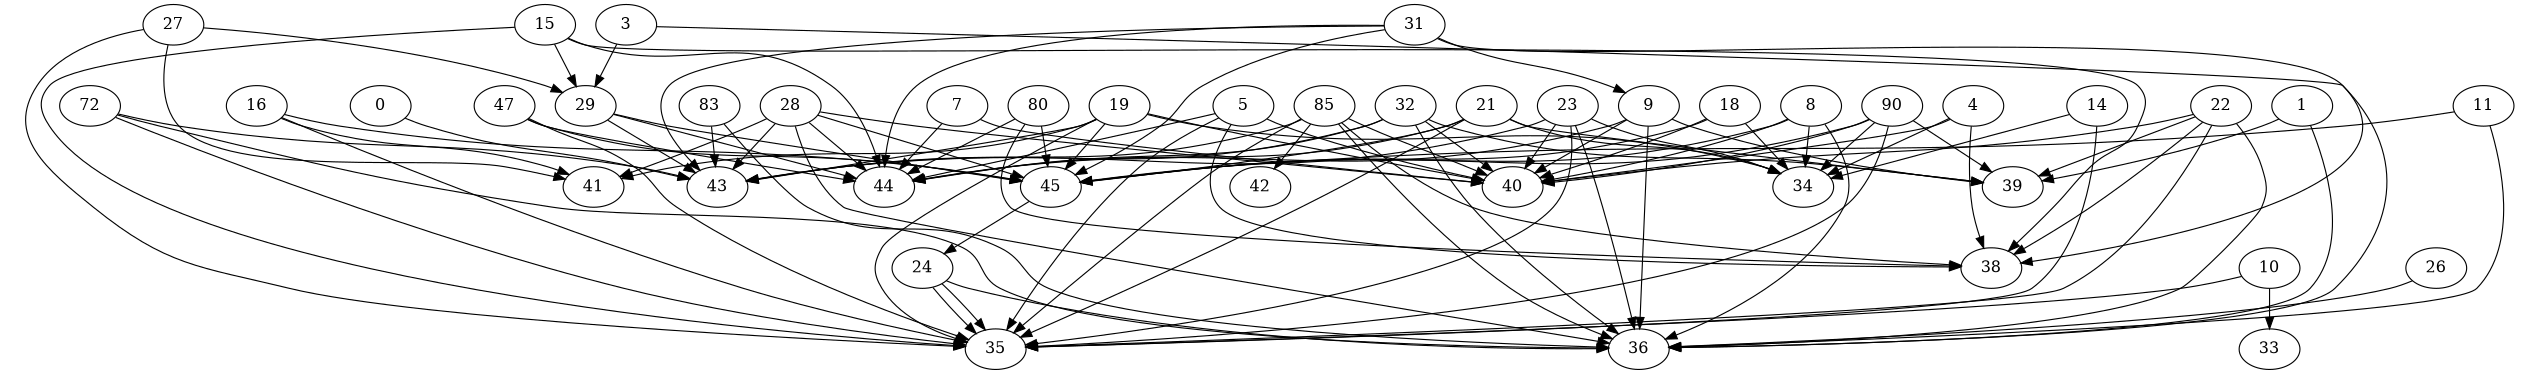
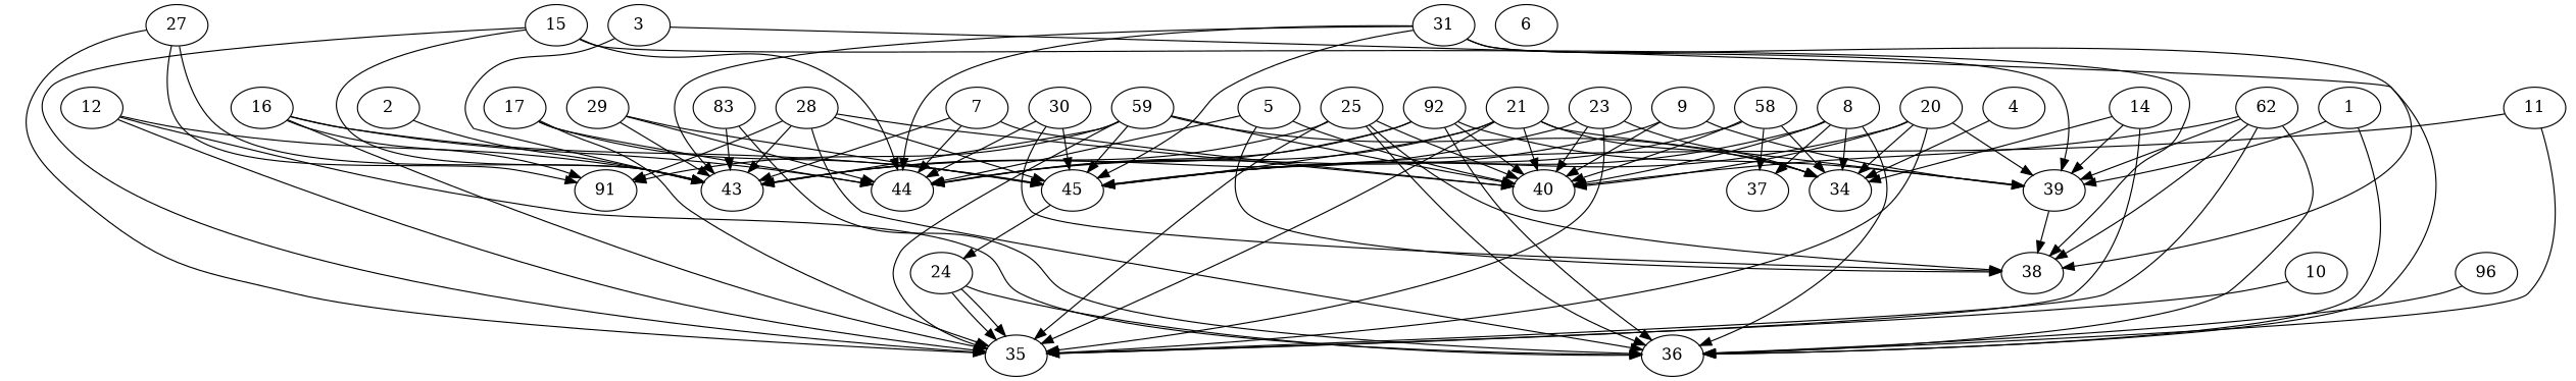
  digraph {
    node [alpha=0.01]
    1 [expect_size=27703296]
    36 [expect_size=32076800]
    39 [expect_size=45448192]
-   2 [alpha=0.12 expect_size=19274752 label=0]
+   2 [alpha=0.12 expect_size=19274752]
    43 [alpha=0.03 expect_size=19184640]
    3 [alpha=0.03 expect_size=22789120]
    4 [alpha=0.08 expect_size=25992192]
    34 [alpha=0.05 expect_size=33900544]
    38 [alpha=0.04 expect_size=33808384]
    40 [alpha=0.06 expect_size=6884352]
    5 [alpha=0.09 expect_size=40130560]
    35 [alpha=0.08 expect_size=15648768]
    44 [alpha=0.13 expect_size=32197632]
+   6 [alpha=0.18 expect_size=16464896]
    7 [alpha=0.09 expect_size=25154560]
    8 [alpha=0.19 expect_size=11666432]
+   37 [alpha=0.04 expect_size=47221760]
    45 [alpha=0.09 expect_size=45023232]
    24 [alpha=0.12 expect_size=37460992]
    9 [alpha=0.11 expect_size=24358912]
    10 [alpha=0.03 expect_size=38053888]
-   33 [alpha=0.06 expect_size=51943424]
    11 [alpha=0.18 expect_size=50944000]
-   12 [expect_size=6098944 label=72]
+   12 [expect_size=6098944]
    n25 [alpha=0.03 expect_size=34749440 label=83]
    14 [alpha=0.14 expect_size=40753152]
    15 [alpha=0.19 expect_size=11272192]
    16 [alpha=0.06 expect_size=31336448]
-   41 [alpha=0.02 expect_size=45302784]
-   17 [alpha=0.14 expect_size=26227712 label=47]
-   18 [alpha=0.03 expect_size=47544320]
-   19 [alpha=0.12 expect_size=44816384]
-   20 [alpha=0.20 expect_size=23982080 label=90]
+   41 [alpha=0.02 expect_size=45302784 label=91]
+   17 [alpha=0.14 expect_size=26227712]
+   18 [alpha=0.03 expect_size=47544320 label=58]
+   19 [alpha=0.12 expect_size=44816384 label=59]
+   20 [alpha=0.20 expect_size=23982080]
    21 [alpha=0.18 expect_size=31086592]
-   22 [expect_size=27107328]
+   22 [expect_size=27107328 label=62]
    23 [alpha=0.12 expect_size=29390848]
-   25 [alpha=0.07 expect_size=22807552 label=85]
-   42 [alpha=0.08 expect_size=17659904]
-   26 [alpha=0.06 expect_size=21459968]
+   25 [alpha=0.07 expect_size=22807552]
+   26 [alpha=0.06 expect_size=21459968 label=96]
    27 [alpha=0.14 expect_size=35799040]
    28 [alpha=0.05 expect_size=20571136]
    29 [alpha=0.04 expect_size=27811840]
-   30 [alpha=0.16 expect_size=8024064 label=80]
+   30 [alpha=0.16 expect_size=8024064]
    31 [alpha=0.08 expect_size=7609344]
-   32 [expect_size=49029120]
+   32 [expect_size=49029120 label=92]
    1 -> 36
    1 -> 39
    2 -> 43
    3 -> 36
-   3 -> 29
+   3 -> 43
    4 -> 34
-   4 -> 38
-   4 -> 40
+   39 -> 38
+   21 -> 40
    5 -> 38
    5 -> 40
-   5 -> 35
    5 -> 44
+   7 -> 43
    7 -> 40
    7 -> 44
    8 -> 36
    8 -> 34
    8 -> 40
+   8 -> 37
    8 -> 45
    45 -> 24
    24 -> 36
    24 -> 35
    24 -> 35
-   9 -> 36
    9 -> 39
    9 -> 40
    9 -> 44
    10 -> 35
-   10 -> 33
    11 -> 36
    11 -> 45
    12 -> 36
    12 -> 43
    12 -> 35
    n25 -> 36
    n25 -> 43
+   14 -> 39
    14 -> 34
    14 -> 35
-   15 -> 29
+   15 -> 43
    15 -> 38
    15 -> 35
    15 -> 44
    16 -> 35
-   28 -> 44
+   16 -> 44
    16 -> 45
    16 -> 41
    17 -> 35
    17 -> 44
    17 -> 45
    18 -> 34
    18 -> 40
+   18 -> 37
    18 -> 45
    19 -> 43
    19 -> 34
    19 -> 40
    19 -> 35
    19 -> 45
    19 -> 41
    20 -> 39
    20 -> 34
    20 -> 40
    20 -> 35
    20 -> 45
    21 -> 39
    21 -> 34
    21 -> 35
    21 -> 44
    21 -> 45
    22 -> 36
    22 -> 39
    22 -> 38
    22 -> 40
    22 -> 35
-   23 -> 36
    23 -> 43
    23 -> 34
    23 -> 40
    23 -> 35
    25 -> 36
    25 -> 43
    25 -> 38
    25 -> 40
    25 -> 35
-   25 -> 42
    26 -> 36
-   27 -> 29
+   27 -> 43
    27 -> 35
    27 -> 41
    28 -> 36
    28 -> 43
    28 -> 40
    28 -> 45
    28 -> 41
    29 -> 43
    29 -> 44
    29 -> 45
    30 -> 38
    30 -> 44
    30 -> 45
-   31 -> 9
+   31 -> 39
    31 -> 43
    31 -> 38
    31 -> 44
    31 -> 45
    32 -> 36
    32 -> 39
    32 -> 43
    32 -> 40
    32 -> 44
  }
